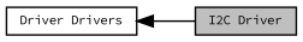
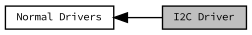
  digraph {
    rankdir=LR
    fontname="Source Code Pro"
    node [color=black fontname="Source Code Pro" fontsize=8 shape=record]
    n1 [fillcolor=grey75 fontcolor=black height=0.2 label="I2C Driver" style=filled width=0.4]
-   n2 [height=0.2 label="Driver Drivers" width=0.4]
+   n2 [height=0.2 label="Normal Drivers" width=0.4]
    n2 -> n1 [dir=back fontname="Source Code Pro" fontsize=8 labelfontname=Helvetica labelfontsize=8 shape=plaintext style=solid]
  }
